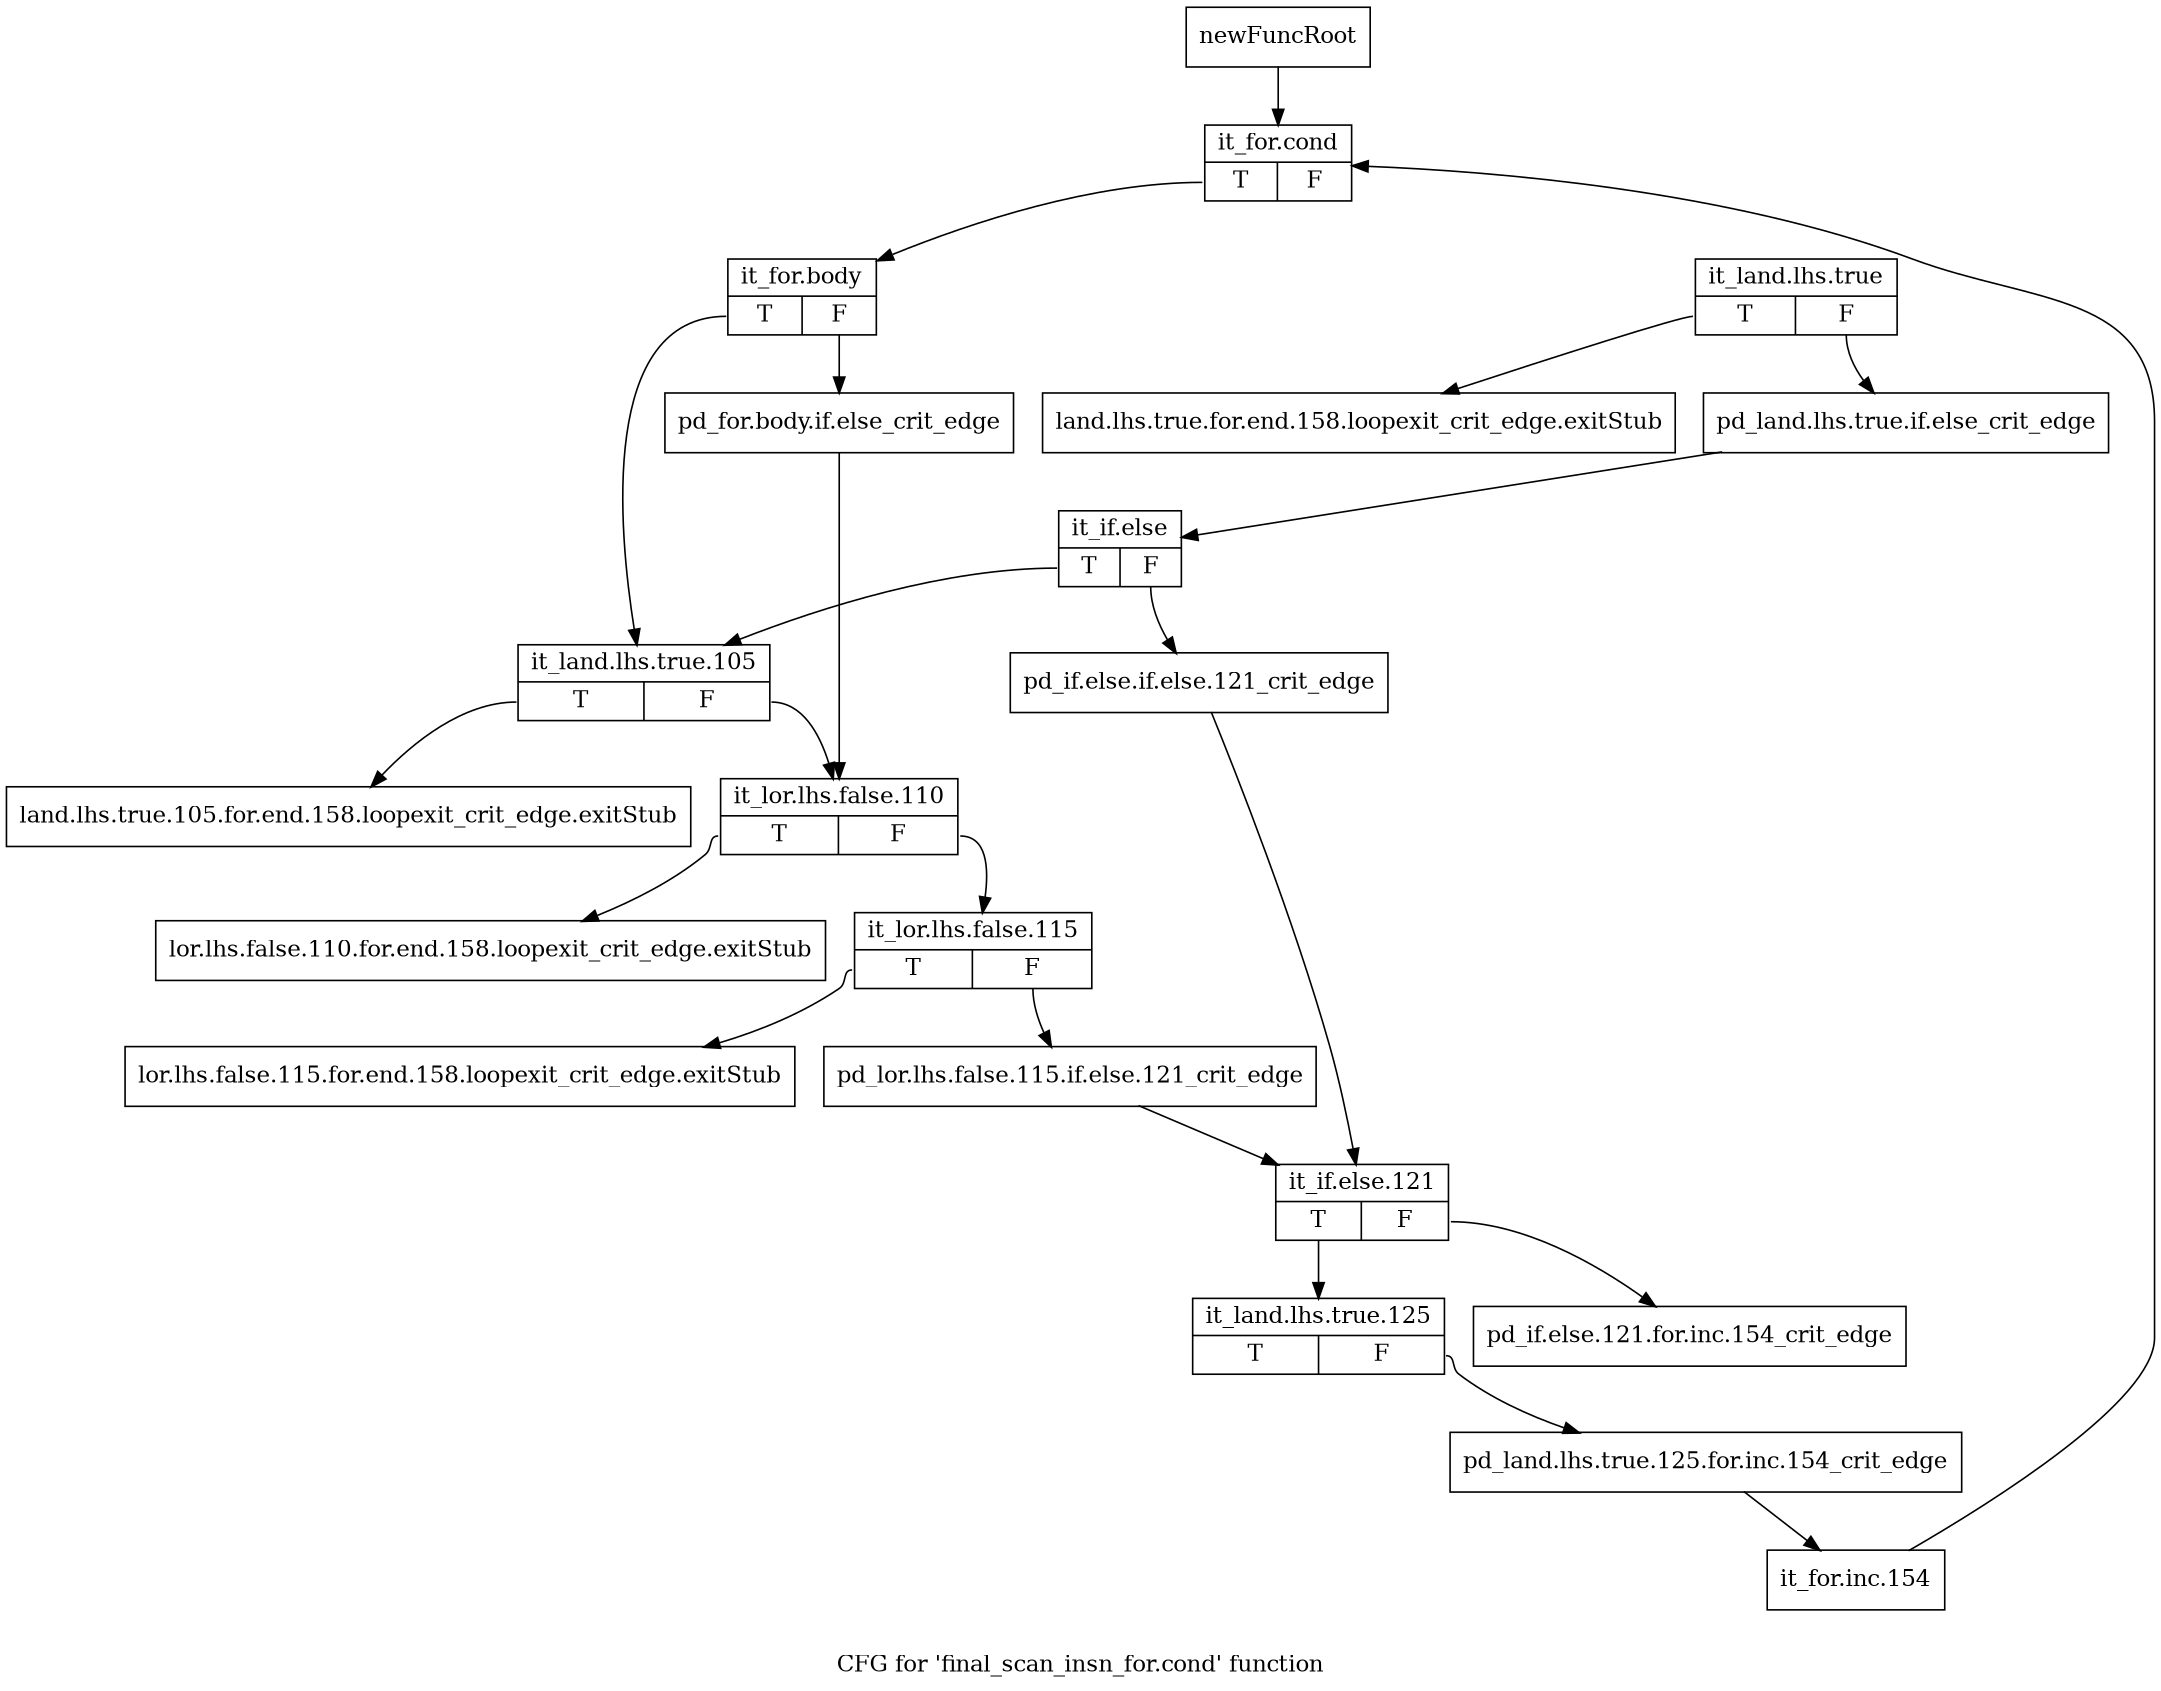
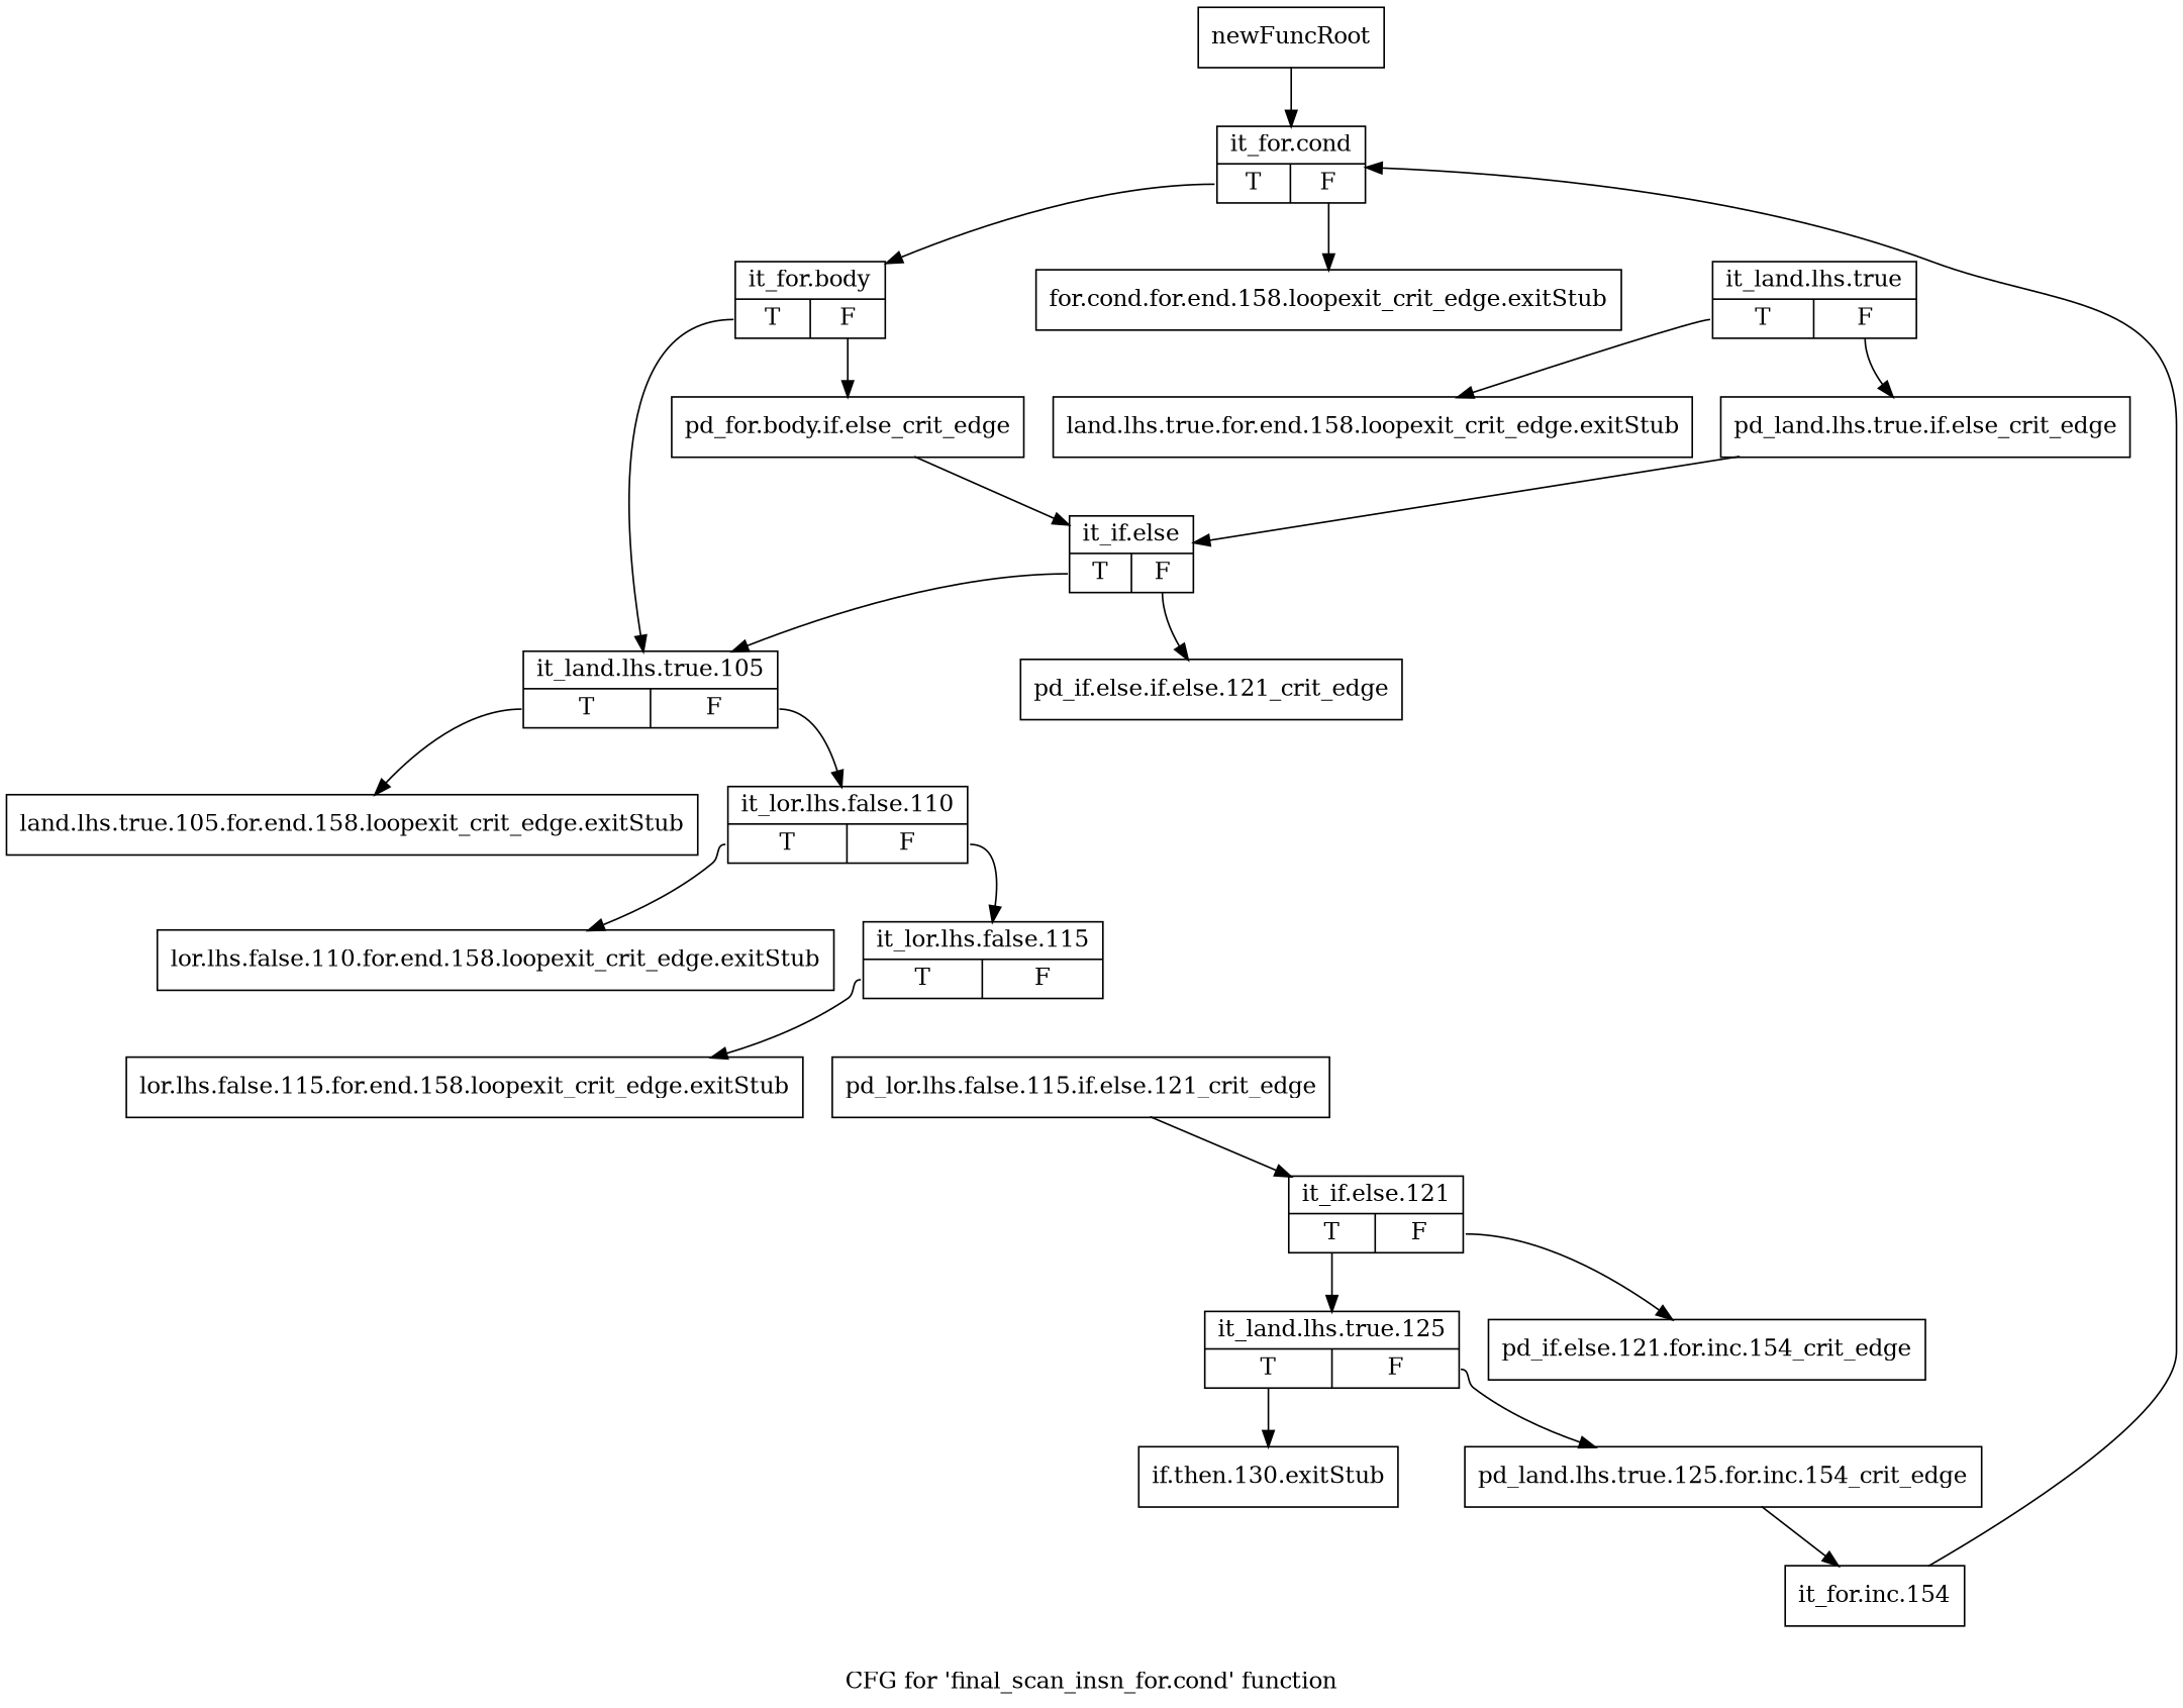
  digraph {
    label="CFG for 'final_scan_insn_for.cond' function"
    node [shape=record]
    edge [tailport=s1]
    n1 [label="{newFuncRoot}"]
    n2 [label="{it_for.cond|{<s0>T|<s1>F}}"]
+   n3 [label="{for.cond.for.end.158.loopexit_crit_edge.exitStub}"]
    n4 [label="{it_for.body|{<s0>T|<s1>F}}"]
    n5 [label="{pd_for.body.if.else_crit_edge}"]
    n6 [label="{it_land.lhs.true.105|{<s0>T|<s1>F}}"]
    n7 [label="{land.lhs.true.for.end.158.loopexit_crit_edge.exitStub}"]
    n8 [label="{land.lhs.true.105.for.end.158.loopexit_crit_edge.exitStub}"]
    n9 [label="{lor.lhs.false.110.for.end.158.loopexit_crit_edge.exitStub}"]
    n10 [label="{lor.lhs.false.115.for.end.158.loopexit_crit_edge.exitStub}"]
+   n11 [label="{if.then.130.exitStub}"]
    n12 [label="{it_land.lhs.true|{<s0>T|<s1>F}}"]
    n13 [label="{pd_land.lhs.true.if.else_crit_edge}"]
    n14 [label="{it_if.else|{<s0>T|<s1>F}}"]
    n15 [label="{pd_if.else.if.else.121_crit_edge}"]
    n16 [label="{it_lor.lhs.false.110|{<s0>T|<s1>F}}"]
    n17 [label="{it_if.else.121|{<s0>T|<s1>F}}"]
    n18 [label="{it_lor.lhs.false.115|{<s0>T|<s1>F}}"]
    n19 [label="{it_land.lhs.true.125|{<s0>T|<s1>F}}"]
    n20 [label="{pd_if.else.121.for.inc.154_crit_edge}"]
    n21 [label="{pd_land.lhs.true.125.for.inc.154_crit_edge}"]
    n22 [label="{pd_lor.lhs.false.115.if.else.121_crit_edge}"]
    n23 [label="{it_for.inc.154}"]
    n1 -> n2
+   n2 -> n3
    n2 -> n4 [tailport=s0]
    n4 -> n5
    n4 -> n6 [tailport=s0]
-   n5 -> n16
+   n5 -> n14
    n6 -> n8 [tailport=s0]
    n6 -> n16
    n12 -> n7 [tailport=s0]
    n12 -> n13
    n13 -> n14
    n14 -> n6 [tailport=s0]
    n14 -> n15
-   n15 -> n17
    n16 -> n9 [tailport=s0]
    n16 -> n18
    n17 -> n19 [tailport=s0]
    n17 -> n20
    n18 -> n10 [tailport=s0]
-   n18 -> n22
+   n19 -> n11 [tailport=s0]
    n19 -> n21
    n21 -> n23
    n22 -> n17
    n23 -> n2
  }
